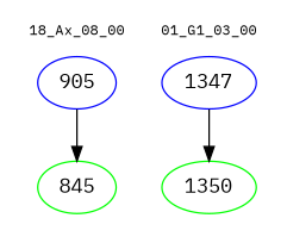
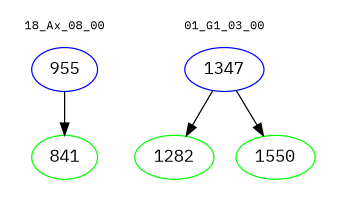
  digraph {
    fontname="IBM Plex Mono"
    node [color=green fontname="IBM Plex Mono"]
    edge [color=black fontname="IBM Plex Mono"]
-   n1 [color=blue label=905]
-   n2 [label=845]
+   n1 [color=blue label=955]
+   n2 [label=841]
    n3 [color=blue label=1347]
-   n5 [label=1350]
+   n4 [label=1282]
+   n5 [label=1550]
    subgraph cluster_1 {
      color=white
      fontsize=10
      label="18_Ax_08_00"
      n1
      n2
    }
    subgraph cluster_2 {
      color=white
      fontsize=10
      label="01_G1_03_00"
      n3
+     n4
      n5
    }
    n1 -> n2
+   n3 -> n4
    n3 -> n5
  }
